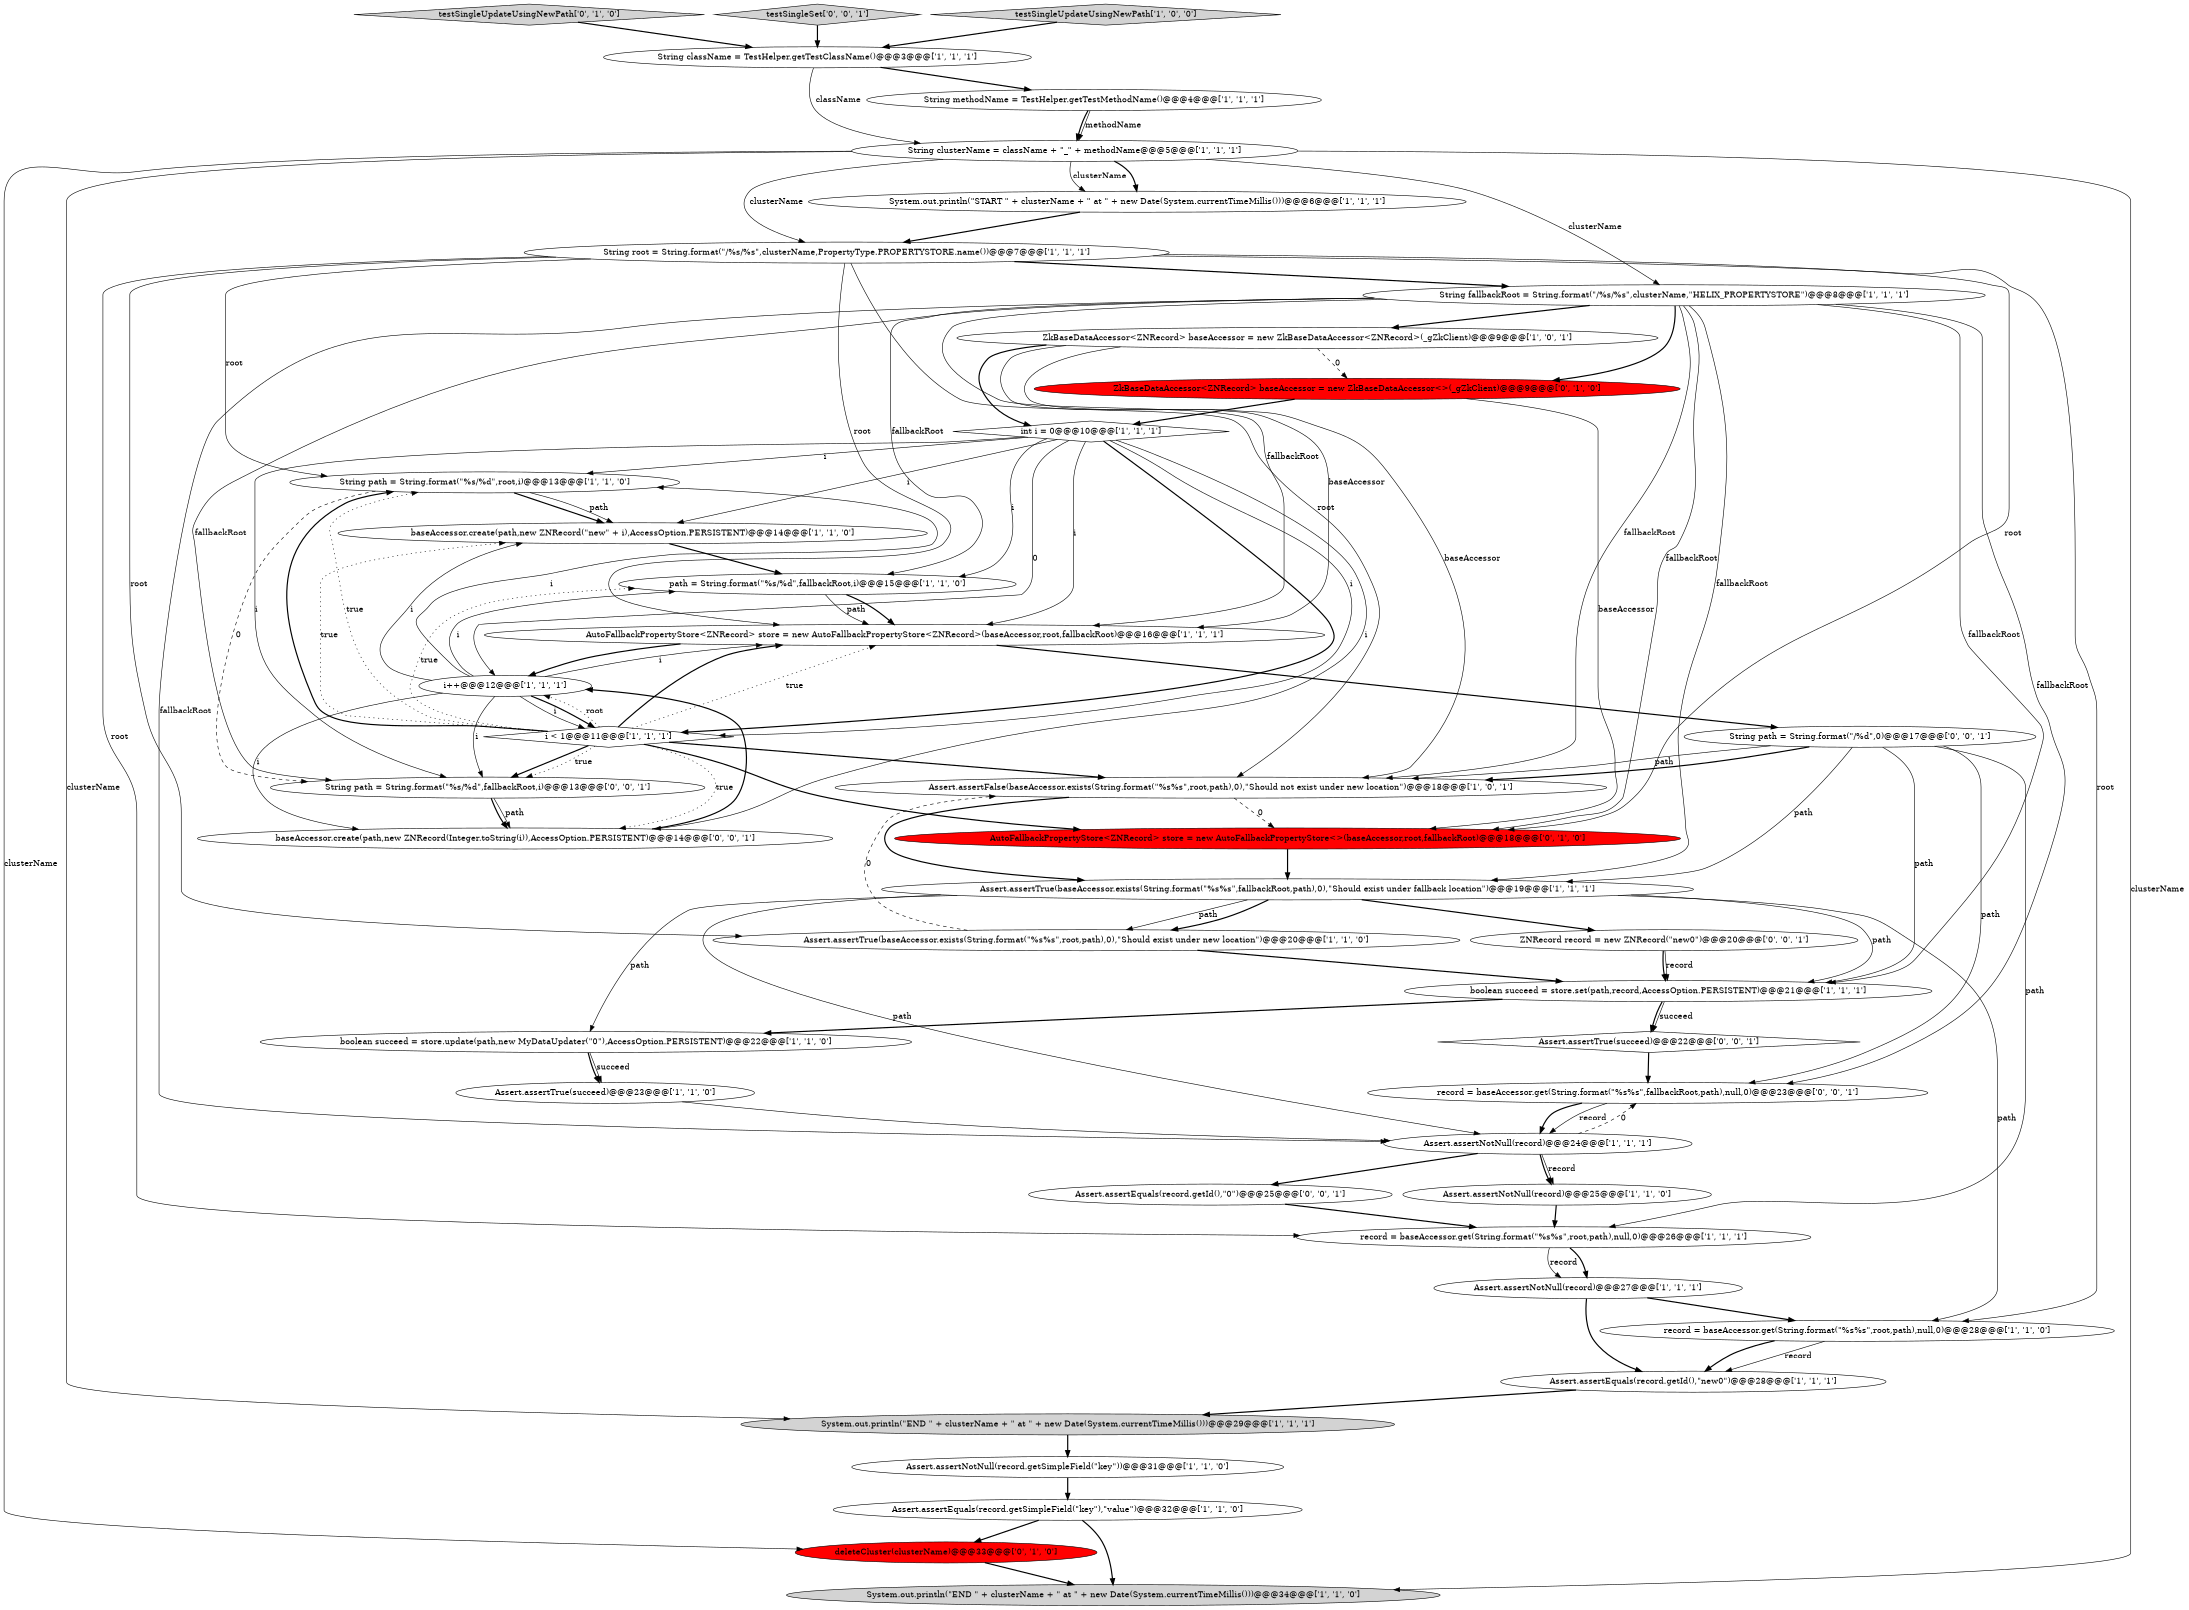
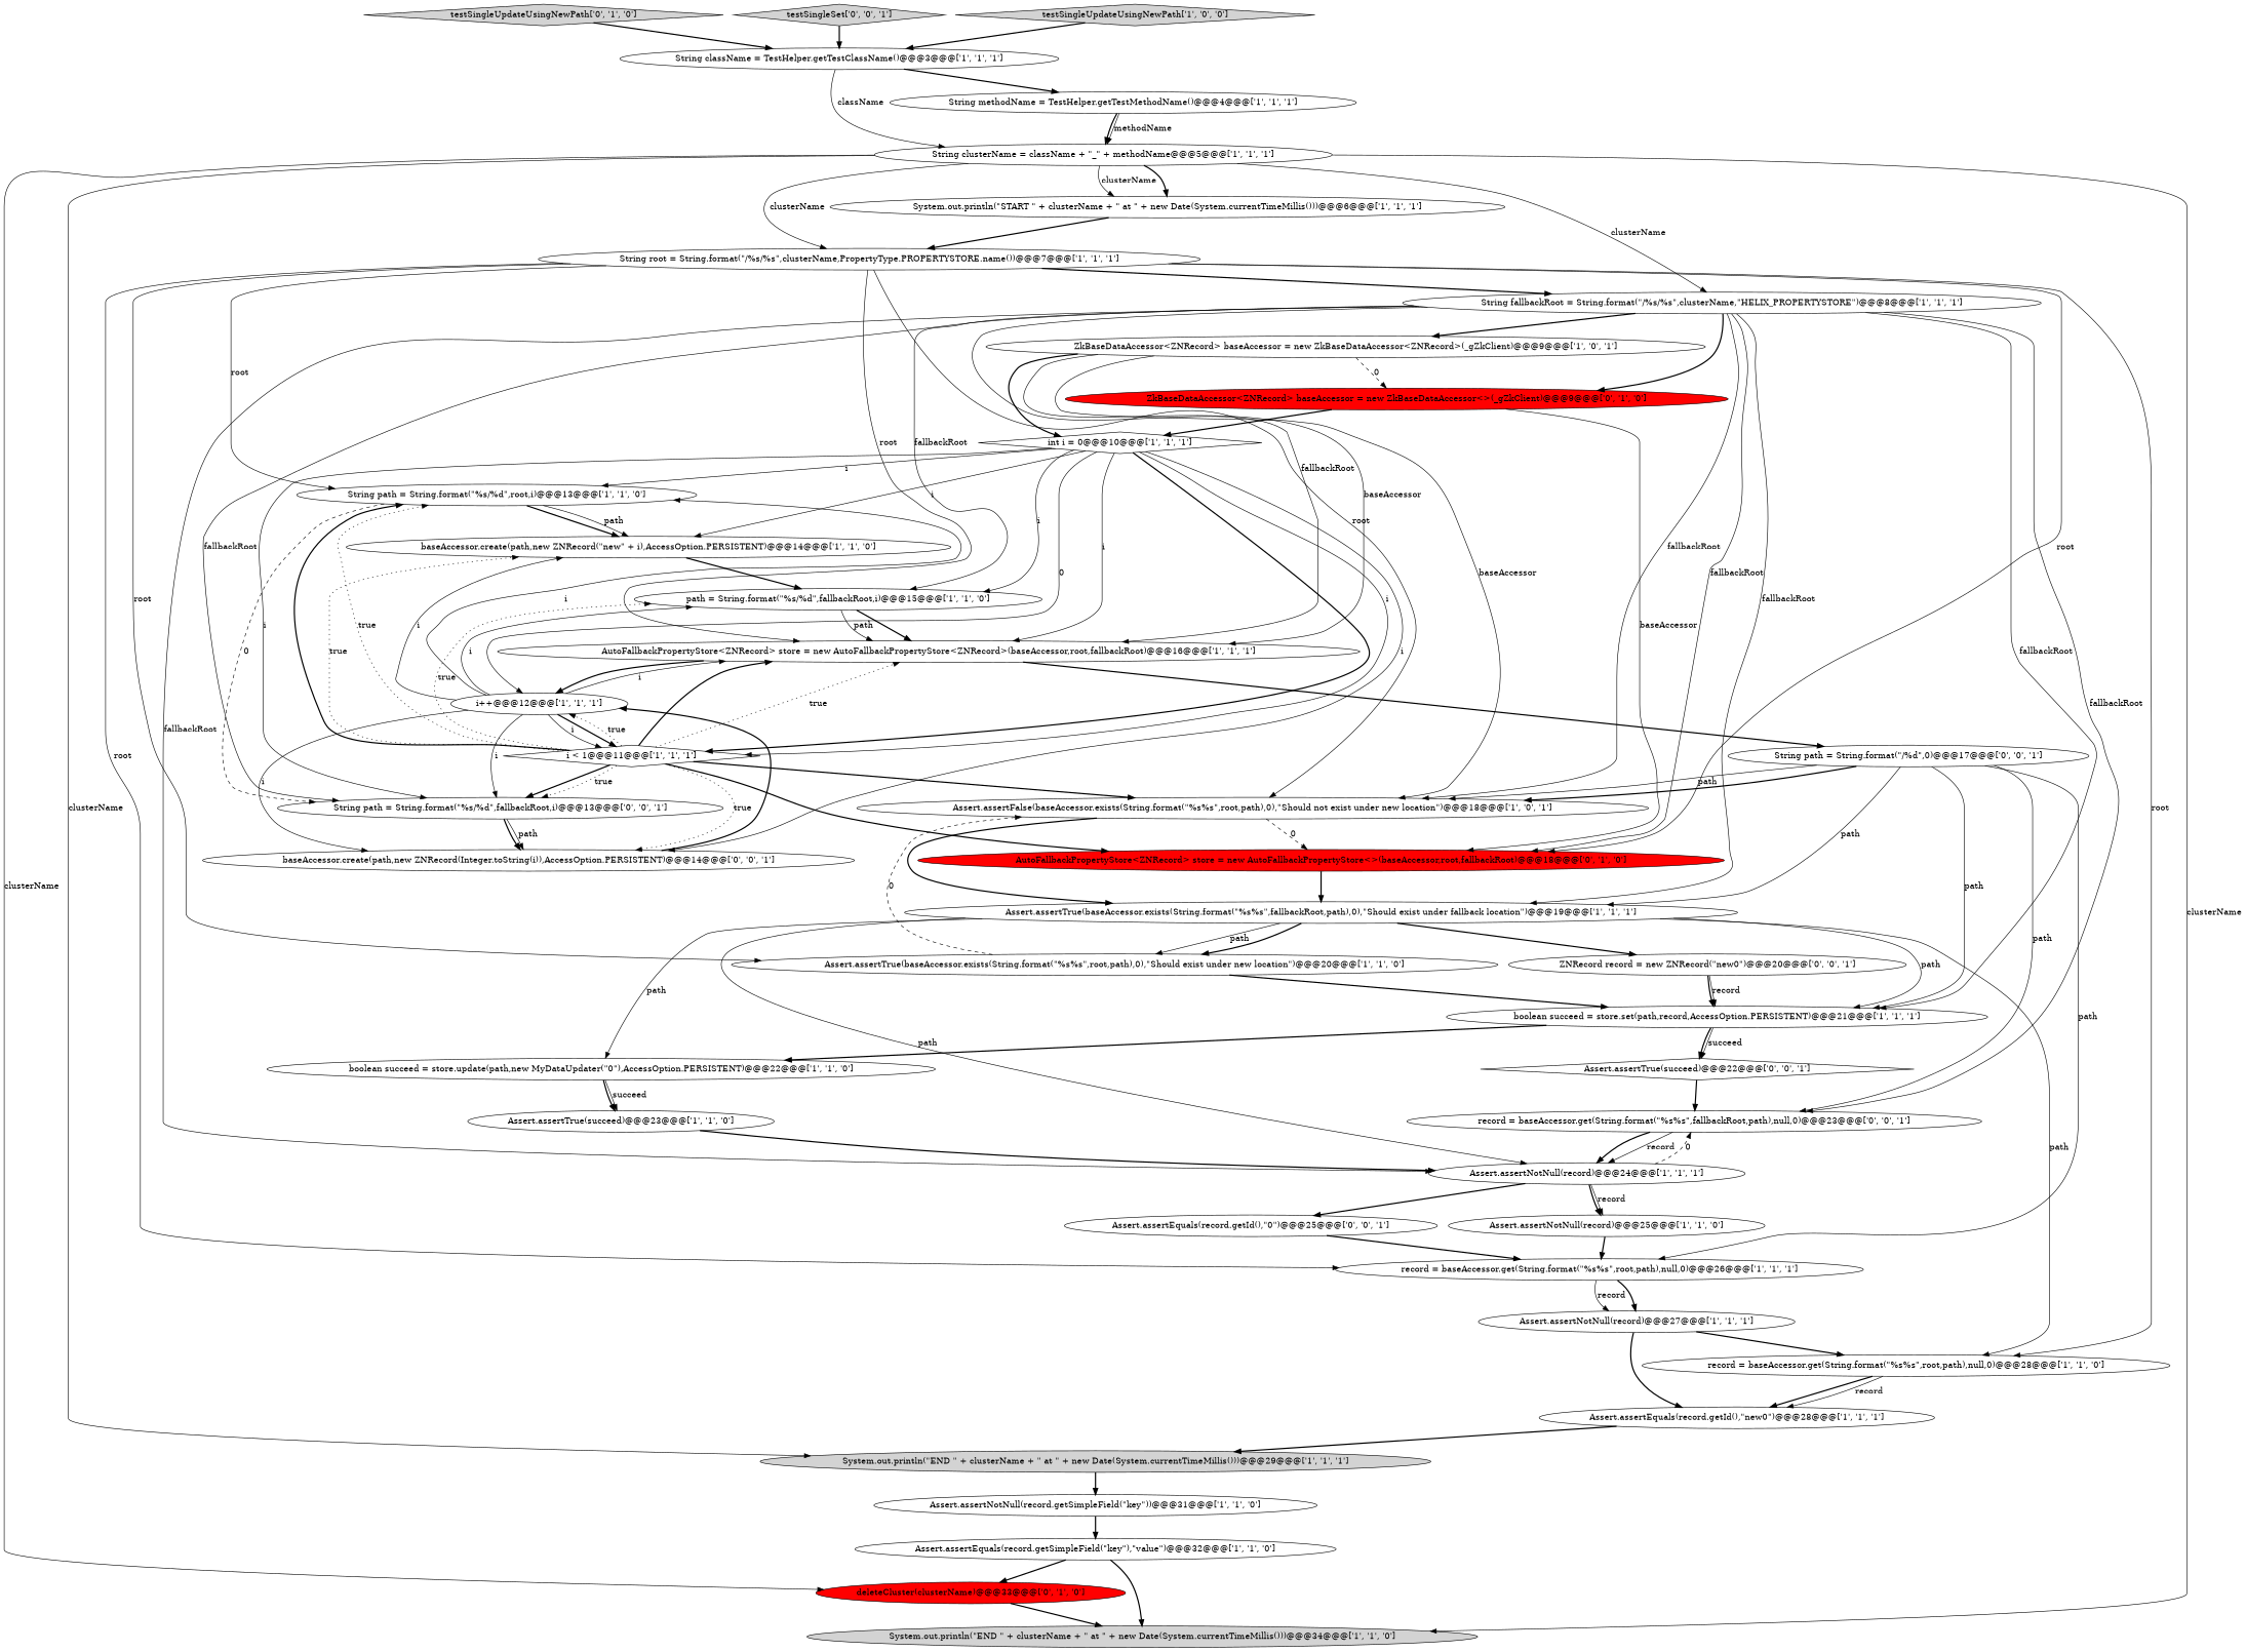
  digraph {
    fontname="DejaVu Serif"
    node [fillcolor=white fontname="DejaVu Serif" shape=ellipse style=filled]
    edge [fontname="DejaVu Serif" style=solid]
    n1 [label="String root = String.format(\"/%s/%s\",clusterName,PropertyType.PROPERTYSTORE.name())@@@7@@@['1', '1', '1']"]
    n2 [label="String path = String.format(\"%s/%d\",root,i)@@@13@@@['1', '1', '0']"]
    n3 [label="AutoFallbackPropertyStore<ZNRecord> store = new AutoFallbackPropertyStore<ZNRecord>(baseAccessor,root,fallbackRoot)@@@16@@@['1', '1', '1']"]
    n4 [label="String fallbackRoot = String.format(\"/%s/%s\",clusterName,\"HELIX_PROPERTYSTORE\")@@@8@@@['1', '1', '1']"]
    n5 [fillcolor=red label="AutoFallbackPropertyStore<ZNRecord> store = new AutoFallbackPropertyStore<>(baseAccessor,root,fallbackRoot)@@@18@@@['0', '1', '0']"]
    n6 [label="Assert.assertTrue(baseAccessor.exists(String.format(\"%s%s\",root,path),0),\"Should exist under new location\")@@@20@@@['1', '1', '0']"]
    n7 [label="Assert.assertFalse(baseAccessor.exists(String.format(\"%s%s\",root,path),0),\"Should not exist under new location\")@@@18@@@['1', '0', '1']"]
    n8 [label="record = baseAccessor.get(String.format(\"%s%s\",root,path),null,0)@@@28@@@['1', '1', '0']"]
    n9 [label="record = baseAccessor.get(String.format(\"%s%s\",root,path),null,0)@@@26@@@['1', '1', '1']"]
    n10 [label="baseAccessor.create(path,new ZNRecord(\"new\" + i),AccessOption.PERSISTENT)@@@14@@@['1', '1', '0']"]
    n11 [label="String path = String.format(\"%s/%d\",fallbackRoot,i)@@@13@@@['0', '0', '1']"]
    n12 [label="String path = String.format(\"/%d\",0)@@@17@@@['0', '0', '1']"]
    n13 [label="i++@@@12@@@['1', '1', '1']"]
    n14 [label="ZkBaseDataAccessor<ZNRecord> baseAccessor = new ZkBaseDataAccessor<ZNRecord>(_gZkClient)@@@9@@@['1', '0', '1']"]
    n15 [label="record = baseAccessor.get(String.format(\"%s%s\",fallbackRoot,path),null,0)@@@23@@@['0', '0', '1']"]
    n16 [fillcolor=red label="ZkBaseDataAccessor<ZNRecord> baseAccessor = new ZkBaseDataAccessor<>(_gZkClient)@@@9@@@['0', '1', '0']"]
    n17 [label="boolean succeed = store.set(path,record,AccessOption.PERSISTENT)@@@21@@@['1', '1', '1']"]
    n18 [label="Assert.assertTrue(baseAccessor.exists(String.format(\"%s%s\",fallbackRoot,path),0),\"Should exist under fallback location\")@@@19@@@['1', '1', '1']"]
    n19 [label="Assert.assertNotNull(record)@@@24@@@['1', '1', '1']"]
    n20 [label="path = String.format(\"%s/%d\",fallbackRoot,i)@@@15@@@['1', '1', '0']"]
    n21 [label="Assert.assertEquals(record.getId(),\"new0\")@@@28@@@['1', '1', '1']"]
    n22 [label="Assert.assertNotNull(record)@@@27@@@['1', '1', '1']"]
    n23 [label="baseAccessor.create(path,new ZNRecord(Integer.toString(i)),AccessOption.PERSISTENT)@@@14@@@['0', '0', '1']"]
    n24 [label="i < 1@@@11@@@['1', '1', '1']" shape=diamond]
    n25 [label="int i = 0@@@10@@@['1', '1', '1']" shape=diamond]
    n26 [label="Assert.assertTrue(succeed)@@@22@@@['0', '0', '1']" shape=diamond]
    n27 [label="boolean succeed = store.update(path,new MyDataUpdater(\"0\"),AccessOption.PERSISTENT)@@@22@@@['1', '1', '0']"]
    n28 [label="ZNRecord record = new ZNRecord(\"new0\")@@@20@@@['0', '0', '1']"]
    n29 [label="Assert.assertNotNull(record)@@@25@@@['1', '1', '0']"]
    n30 [label="Assert.assertEquals(record.getId(),\"0\")@@@25@@@['0', '0', '1']"]
    n31 [label="String className = TestHelper.getTestClassName()@@@3@@@['1', '1', '1']"]
    n32 [label="String clusterName = className + \"_\" + methodName@@@5@@@['1', '1', '1']"]
    n33 [label="String methodName = TestHelper.getTestMethodName()@@@4@@@['1', '1', '1']"]
    n34 [fillcolor=red label="deleteCluster(clusterName)@@@33@@@['0', '1', '0']"]
    n35 [fillcolor=lightgray label="System.out.println(\"END \" + clusterName + \" at \" + new Date(System.currentTimeMillis()))@@@34@@@['1', '1', '0']"]
    n36 [fillcolor=lightgray label="System.out.println(\"END \" + clusterName + \" at \" + new Date(System.currentTimeMillis()))@@@29@@@['1', '1', '1']"]
    n37 [label="System.out.println(\"START \" + clusterName + \" at \" + new Date(System.currentTimeMillis()))@@@6@@@['1', '1', '1']"]
    n38 [label="Assert.assertEquals(record.getSimpleField(\"key\"),\"value\")@@@32@@@['1', '1', '0']"]
    n39 [label="Assert.assertNotNull(record.getSimpleField(\"key\"))@@@31@@@['1', '1', '0']"]
    n40 [label="Assert.assertTrue(succeed)@@@23@@@['1', '1', '0']"]
    n41 [fillcolor=lightgray label="testSingleUpdateUsingNewPath['0', '1', '0']" shape=diamond]
    n42 [fillcolor=lightgray label="testSingleSet['0', '0', '1']" shape=diamond]
    n43 [fillcolor=lightgray label="testSingleUpdateUsingNewPath['1', '0', '0']" shape=diamond]
    n1 -> n2 [label=root]
    n1 -> n3 [label=root]
    n1 -> n4 [style=bold]
    n1 -> n5 [label=root]
    n1 -> n6 [label=root]
    n1 -> n7 [label=root]
    n1 -> n8 [label=root]
    n1 -> n9 [label=root]
    n2 -> n10 [style=bold]
    n2 -> n10 [label=path]
    n2 -> n11 [label=0 style=dashed]
    n3 -> n12 [style=bold]
    n3 -> n13 [style=bold]
    n4 -> n3 [label=fallbackRoot]
    n4 -> n5 [label=fallbackRoot]
    n4 -> n7 [label=fallbackRoot]
    n4 -> n11 [label=fallbackRoot]
    n4 -> n14 [style=bold]
    n4 -> n15 [label=fallbackRoot]
    n4 -> n16 [style=bold]
    n4 -> n17 [label=fallbackRoot]
    n4 -> n18 [label=fallbackRoot]
    n4 -> n19 [label=fallbackRoot]
    n4 -> n20 [label=fallbackRoot]
    n5 -> n18 [style=bold]
    n6 -> n7 [label=0 style=dashed]
    n6 -> n17 [style=bold]
    n7 -> n5 [label=0 style=dashed]
    n7 -> n18 [style=bold]
    n8 -> n21 [style=bold]
    n8 -> n21 [label=record]
    n9 -> n22 [style=bold]
    n9 -> n22 [label=record]
    n10 -> n20 [style=bold]
    n11 -> n23 [label=path]
    n11 -> n23 [style=bold]
    n12 -> n7 [label=path]
    n12 -> n7 [style=bold]
    n12 -> n9 [label=path]
    n12 -> n15 [label=path]
    n12 -> n17 [label=path]
    n12 -> n18 [label=path]
    n13 -> n2 [label=i]
    n13 -> n3 [label=i]
    n13 -> n10 [label=i]
    n13 -> n11 [label=i]
    n13 -> n20 [label=i]
    n13 -> n23 [label=i]
    n13 -> n24 [label=i]
    n13 -> n24 [style=bold]
    n14 -> n3 [label=baseAccessor]
    n14 -> n7 [label=baseAccessor]
    n14 -> n16 [label=0 style=dashed]
    n14 -> n25 [style=bold]
    n15 -> n19 [style=bold]
    n15 -> n19 [label=record]
    n16 -> n5 [label=baseAccessor]
    n16 -> n25 [style=bold]
    n17 -> n26 [label=succeed]
    n17 -> n26 [style=bold]
    n17 -> n27 [style=bold]
    n18 -> n6 [label=path]
    n18 -> n6 [style=bold]
    n18 -> n8 [label=path]
    n18 -> n17 [label=path]
    n18 -> n19 [label=path]
    n18 -> n27 [label=path]
    n18 -> n28 [style=bold]
    n19 -> n15 [label=0 style=dashed]
    n19 -> n29 [label=record]
    n19 -> n29 [style=bold]
    n19 -> n30 [style=bold]
    n20 -> n3 [style=bold]
    n20 -> n3 [label=path]
    n21 -> n36 [style=bold]
    n22 -> n8 [style=bold]
    n22 -> n21 [style=bold]
    n23 -> n13 [style=bold]
    n24 -> n2 [label=true style=dotted]
    n24 -> n2 [style=bold]
    n24 -> n3 [style=bold]
    n24 -> n3 [label=true style=dotted]
    n24 -> n5 [style=bold]
    n24 -> n7 [style=bold]
    n24 -> n10 [label=true style=dotted]
    n24 -> n11 [style=bold]
    n24 -> n11 [label=true style=dotted]
-   n24 -> n13 [label=root style=dotted]
+   n24 -> n13 [label=true style=dotted]
    n24 -> n20 [label=true style=dotted]
    n24 -> n23 [label=true style=dotted]
    n25 -> n2 [label=i]
    n25 -> n3 [label=i]
    n25 -> n10 [label=i]
    n25 -> n11 [label=i]
    n25 -> n13 [label=0]
    n25 -> n20 [label=i]
    n25 -> n23 [label=i]
    n25 -> n24 [style=bold]
    n25 -> n24 [label=i]
    n26 -> n15 [style=bold]
    n27 -> n40 [label=succeed]
    n27 -> n40 [style=bold]
    n28 -> n17 [label=record]
    n28 -> n17 [style=bold]
    n29 -> n9 [style=bold]
    n30 -> n9 [style=bold]
    n31 -> n32 [label=className]
    n31 -> n33 [style=bold]
    n32 -> n1 [label=clusterName]
    n32 -> n4 [label=clusterName]
    n32 -> n34 [label=clusterName]
    n32 -> n35 [label=clusterName]
    n32 -> n36 [label=clusterName]
    n32 -> n37 [style=bold]
    n32 -> n37 [label=clusterName]
    n33 -> n32 [label=methodName]
    n33 -> n32 [style=bold]
    n34 -> n35 [style=bold]
    n36 -> n39 [style=bold]
    n37 -> n1 [style=bold]
    n38 -> n34 [style=bold]
    n38 -> n35 [style=bold]
    n39 -> n38 [style=bold]
-   n40 -> n19
+   n40 -> n19 [style=bold]
    n41 -> n31 [style=bold]
    n42 -> n31 [style=bold]
    n43 -> n31 [style=bold]
  }
